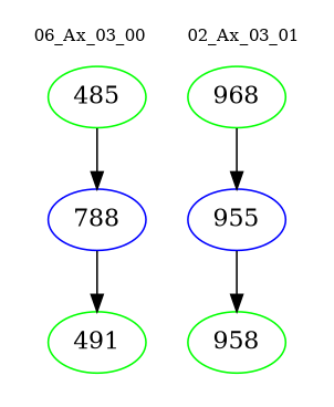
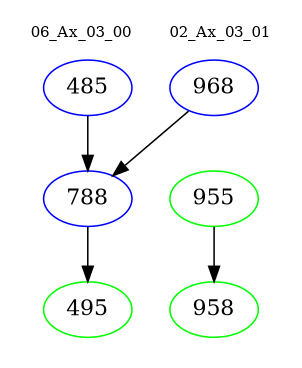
  digraph {
    node [color=green]
    edge [color=black]
-   n1 [label=485]
+   n1 [color=blue label=485]
    n2 [color=blue label=788]
-   n3 [label=491]
-   n4 [label=968]
-   n5 [color=blue label=955]
+   n3 [label=495]
+   n4 [color=blue label=968]
+   n5 [label=955]
    n6 [label=958]
    subgraph cluster_1 {
      color=white
      fontsize=10
      label="06_Ax_03_00"
      n1
      n2
      n3
    }
    subgraph cluster_2 {
      color=white
      fontsize=10
      label="02_Ax_03_01"
      n4
      n5
      n6
    }
    n1 -> n2
    n2 -> n3
-   n4 -> n5
+   n4 -> n2
    n5 -> n6
  }
